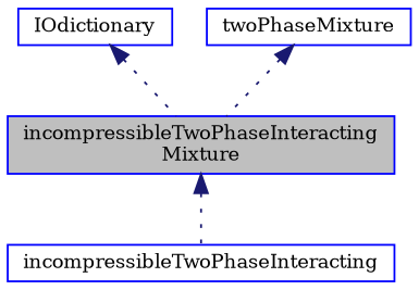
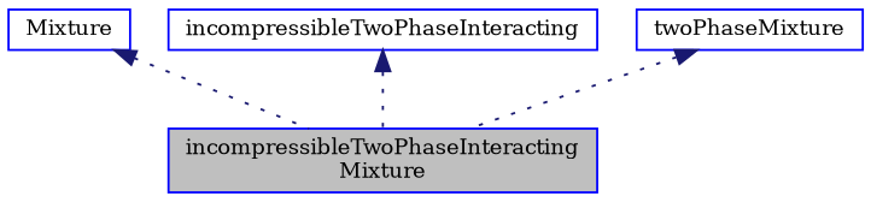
  digraph {
    fontname="DejaVu Serif"
    node [color=blue fontname="DejaVu Serif" fontsize=10 shape=record]
    edge [color=midnightblue dir=back fontname="DejaVu Serif" fontsize=10 labelfontname=FreeSans labelfontsize=10 style=dotted]
    n1 [fillcolor=grey75 fontcolor=black height=0.2 label="incompressibleTwoPhaseInteracting\lMixture" style=filled width=0.4]
-   n2 [height=0.2 label=IOdictionary width=0.4]
+   n2 [height=0.2 label=Mixture width=0.4]
    n3 [height=0.2 label=incompressibleTwoPhaseInteracting width=0.4]
    n4 [height=0.2 label=twoPhaseMixture width=0.4]
    n2 -> n1
-   n1 -> n3
+   n3 -> n1
    n4 -> n1
  }
